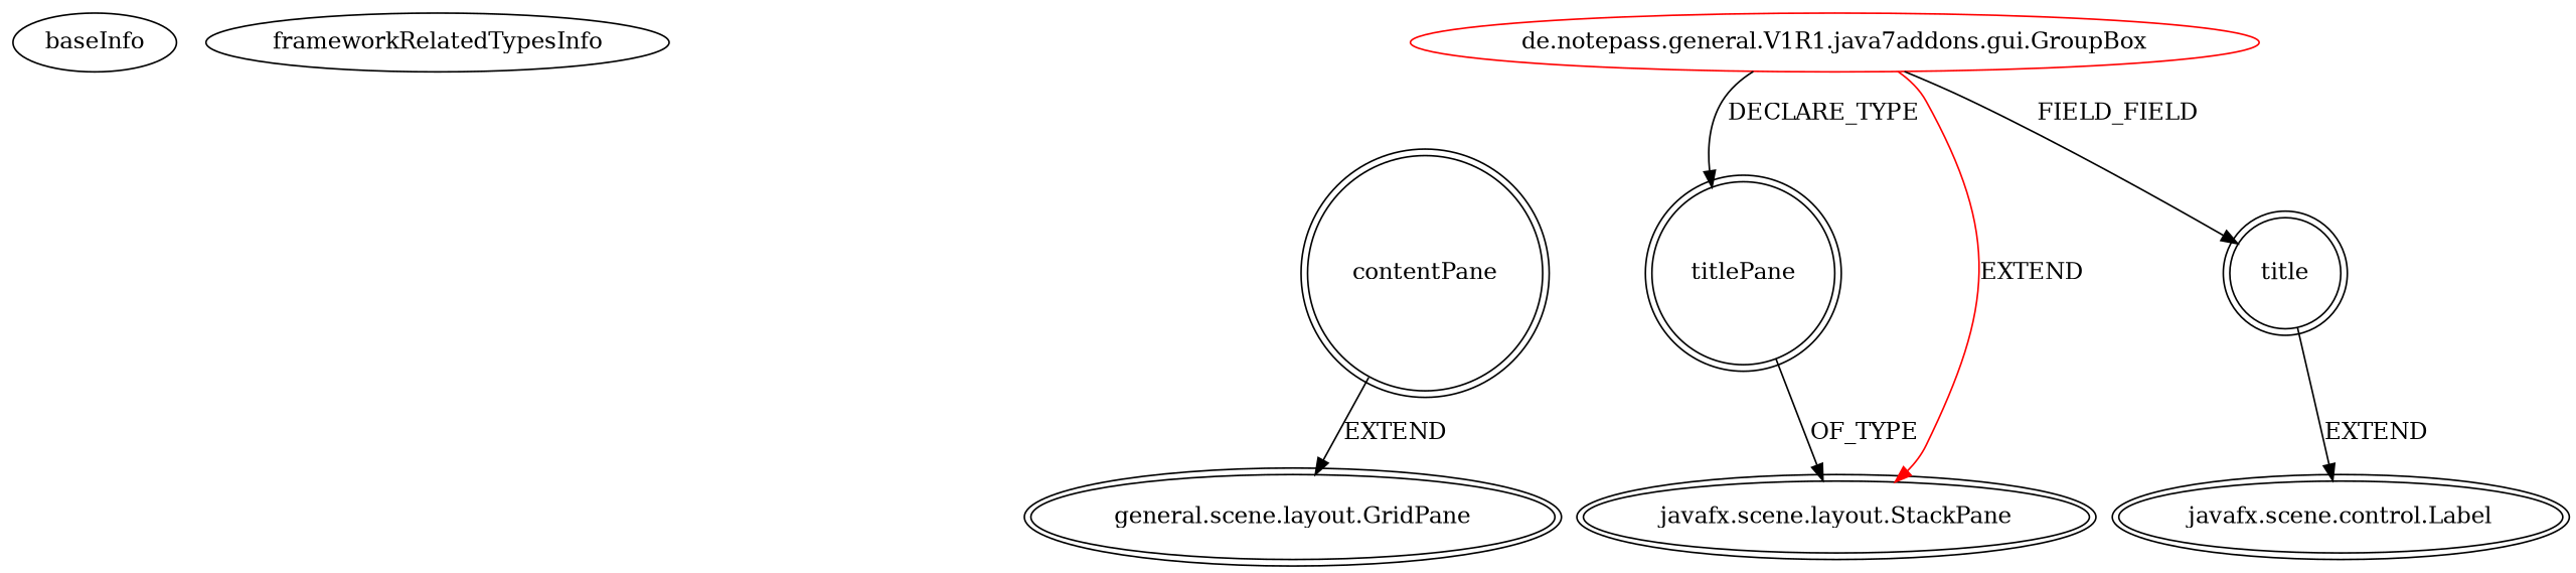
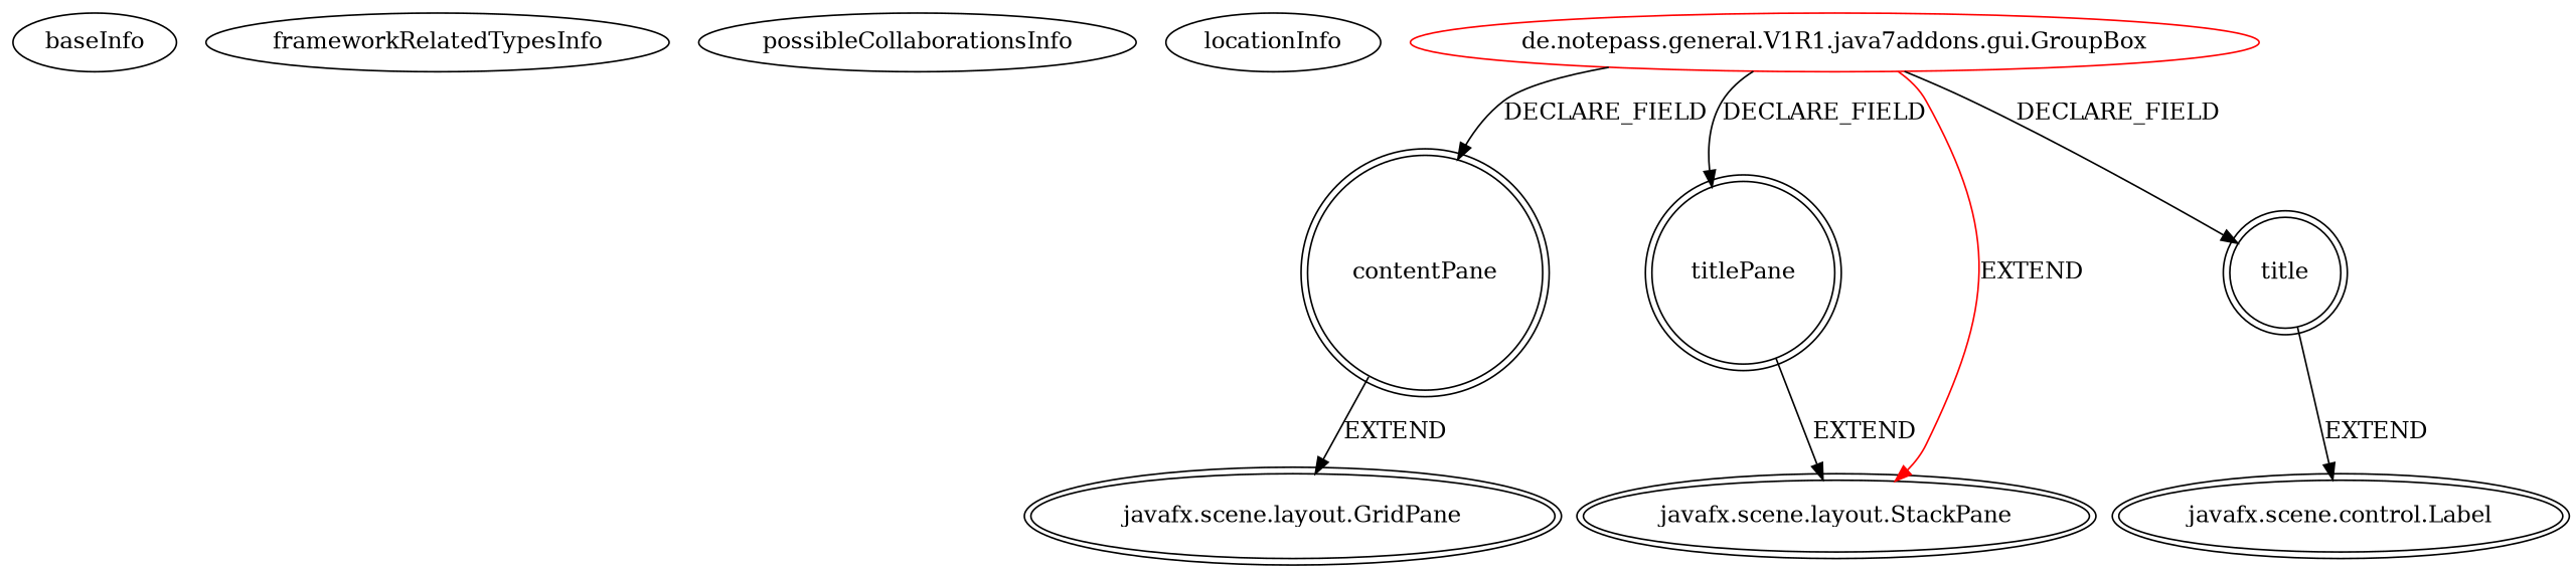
  digraph {
    node [isFrameworkType=true peripheries=2]
    baseInfo [category=extension_graph graphId=3773 isAnonymous=false possibleRelation=false isFrameworkType="" peripheries=""]
    frameworkRelatedTypesInfo [0="javafx.scene.layout.StackPane" isFrameworkType="" peripheries=""]
+   possibleCollaborationsInfo [isFrameworkType="" peripheries=""]
+   locationInfo [contextSignature=GroupBox filePath="/notepass-npGenerals/npGenerals-master/src/de/notepass/general/V1R1/java7addons/gui/GroupBox.java" graphId=3773 projectName="notepass-npGenerals" isFrameworkType="" peripheries=""]
    n5 [color=red isFrameworkType=false label="de.notepass.general.V1R1.java7addons.gui.GroupBox" vertexType=ROOT_CLIENT_CLASS_DECLARATION peripheries=""]
    n6 [label="javafx.scene.layout.StackPane" vertexType=FRAMEWORK_CLASS_TYPE]
    n7 [label=contentPane shape=circle vertexType=FIELD_DECLARATION]
    n8 [label=title shape=circle vertexType=FIELD_DECLARATION]
    n9 [label=titlePane shape=circle vertexType=FIELD_DECLARATION]
-   n10 [label="general.scene.layout.GridPane" vertexType=FRAMEWORK_CLASS_TYPE]
+   n10 [label="javafx.scene.layout.GridPane" vertexType=FRAMEWORK_CLASS_TYPE]
    n11 [label="javafx.scene.control.Label" vertexType=FRAMEWORK_CLASS_TYPE]
    n5 -> n6 [color=red label=EXTEND]
-   n5 -> n8 [label=FIELD_FIELD]
-   n5 -> n9 [label=DECLARE_TYPE]
+   n5 -> n7 [label=DECLARE_FIELD]
+   n5 -> n8 [label=DECLARE_FIELD]
+   n5 -> n9 [label=DECLARE_FIELD]
    n7 -> n10 [label=EXTEND]
    n8 -> n11 [label=EXTEND]
-   n9 -> n6 [label=OF_TYPE]
+   n9 -> n6 [label=EXTEND]
  }
